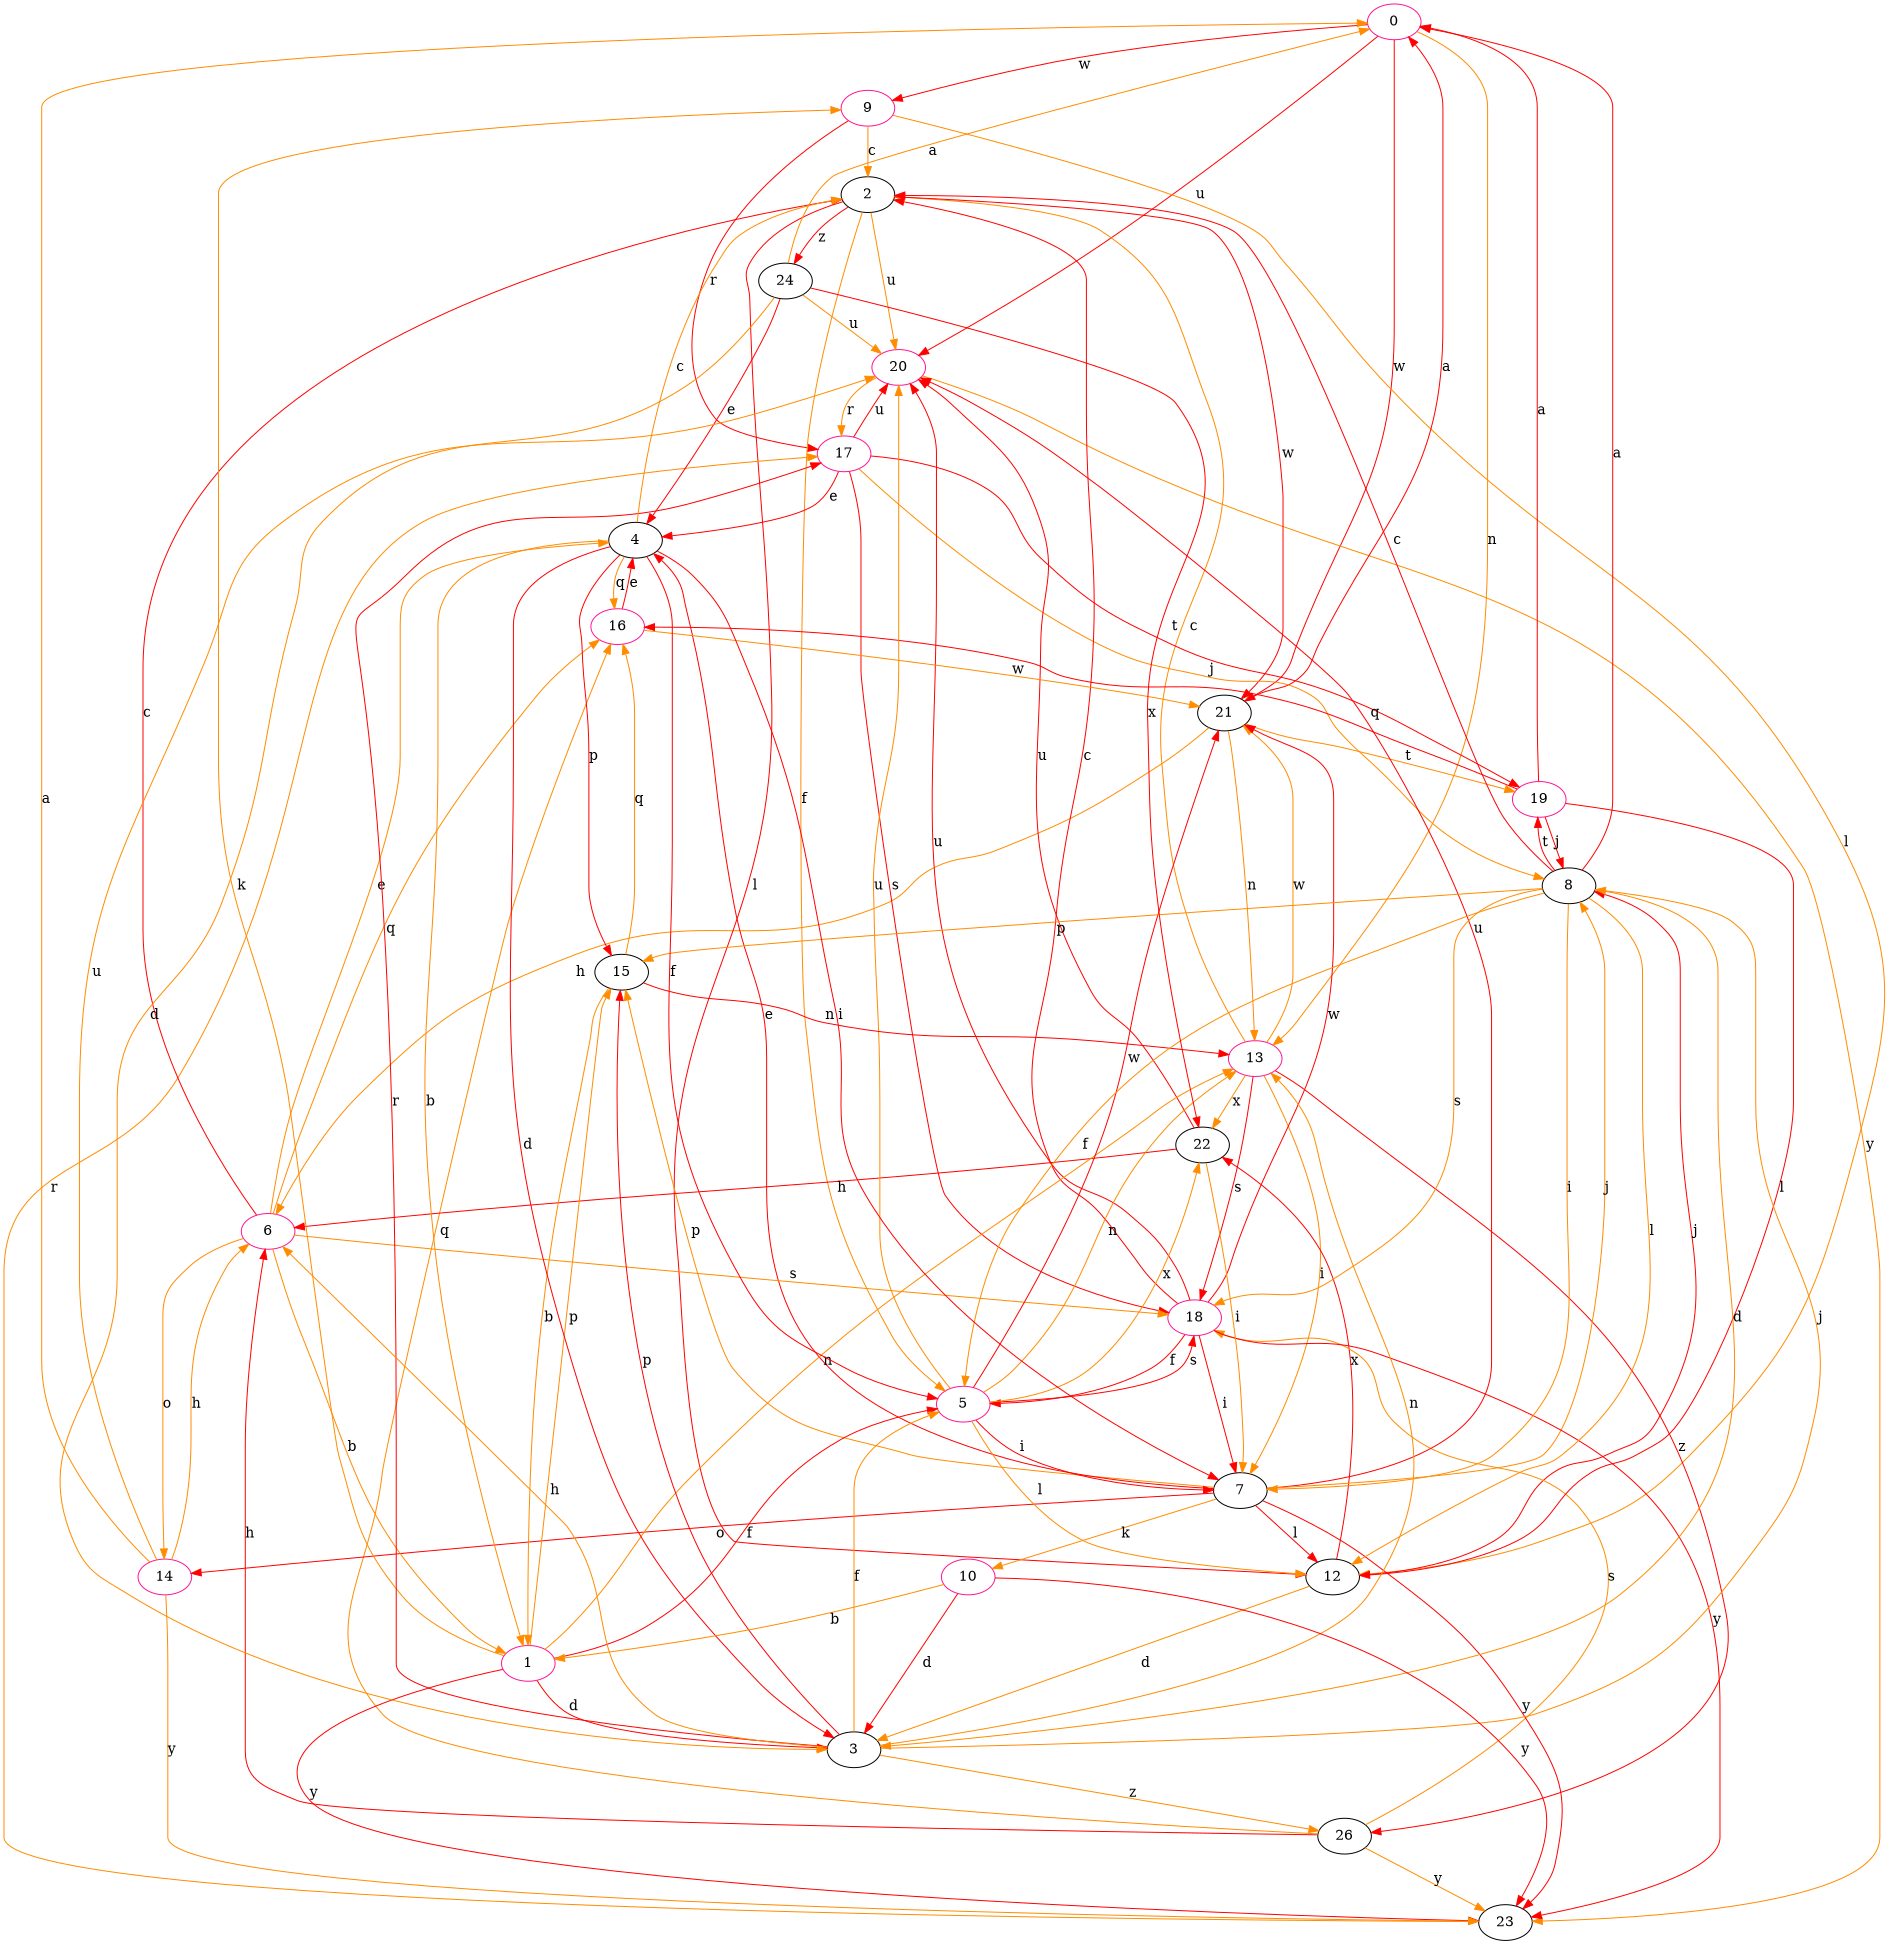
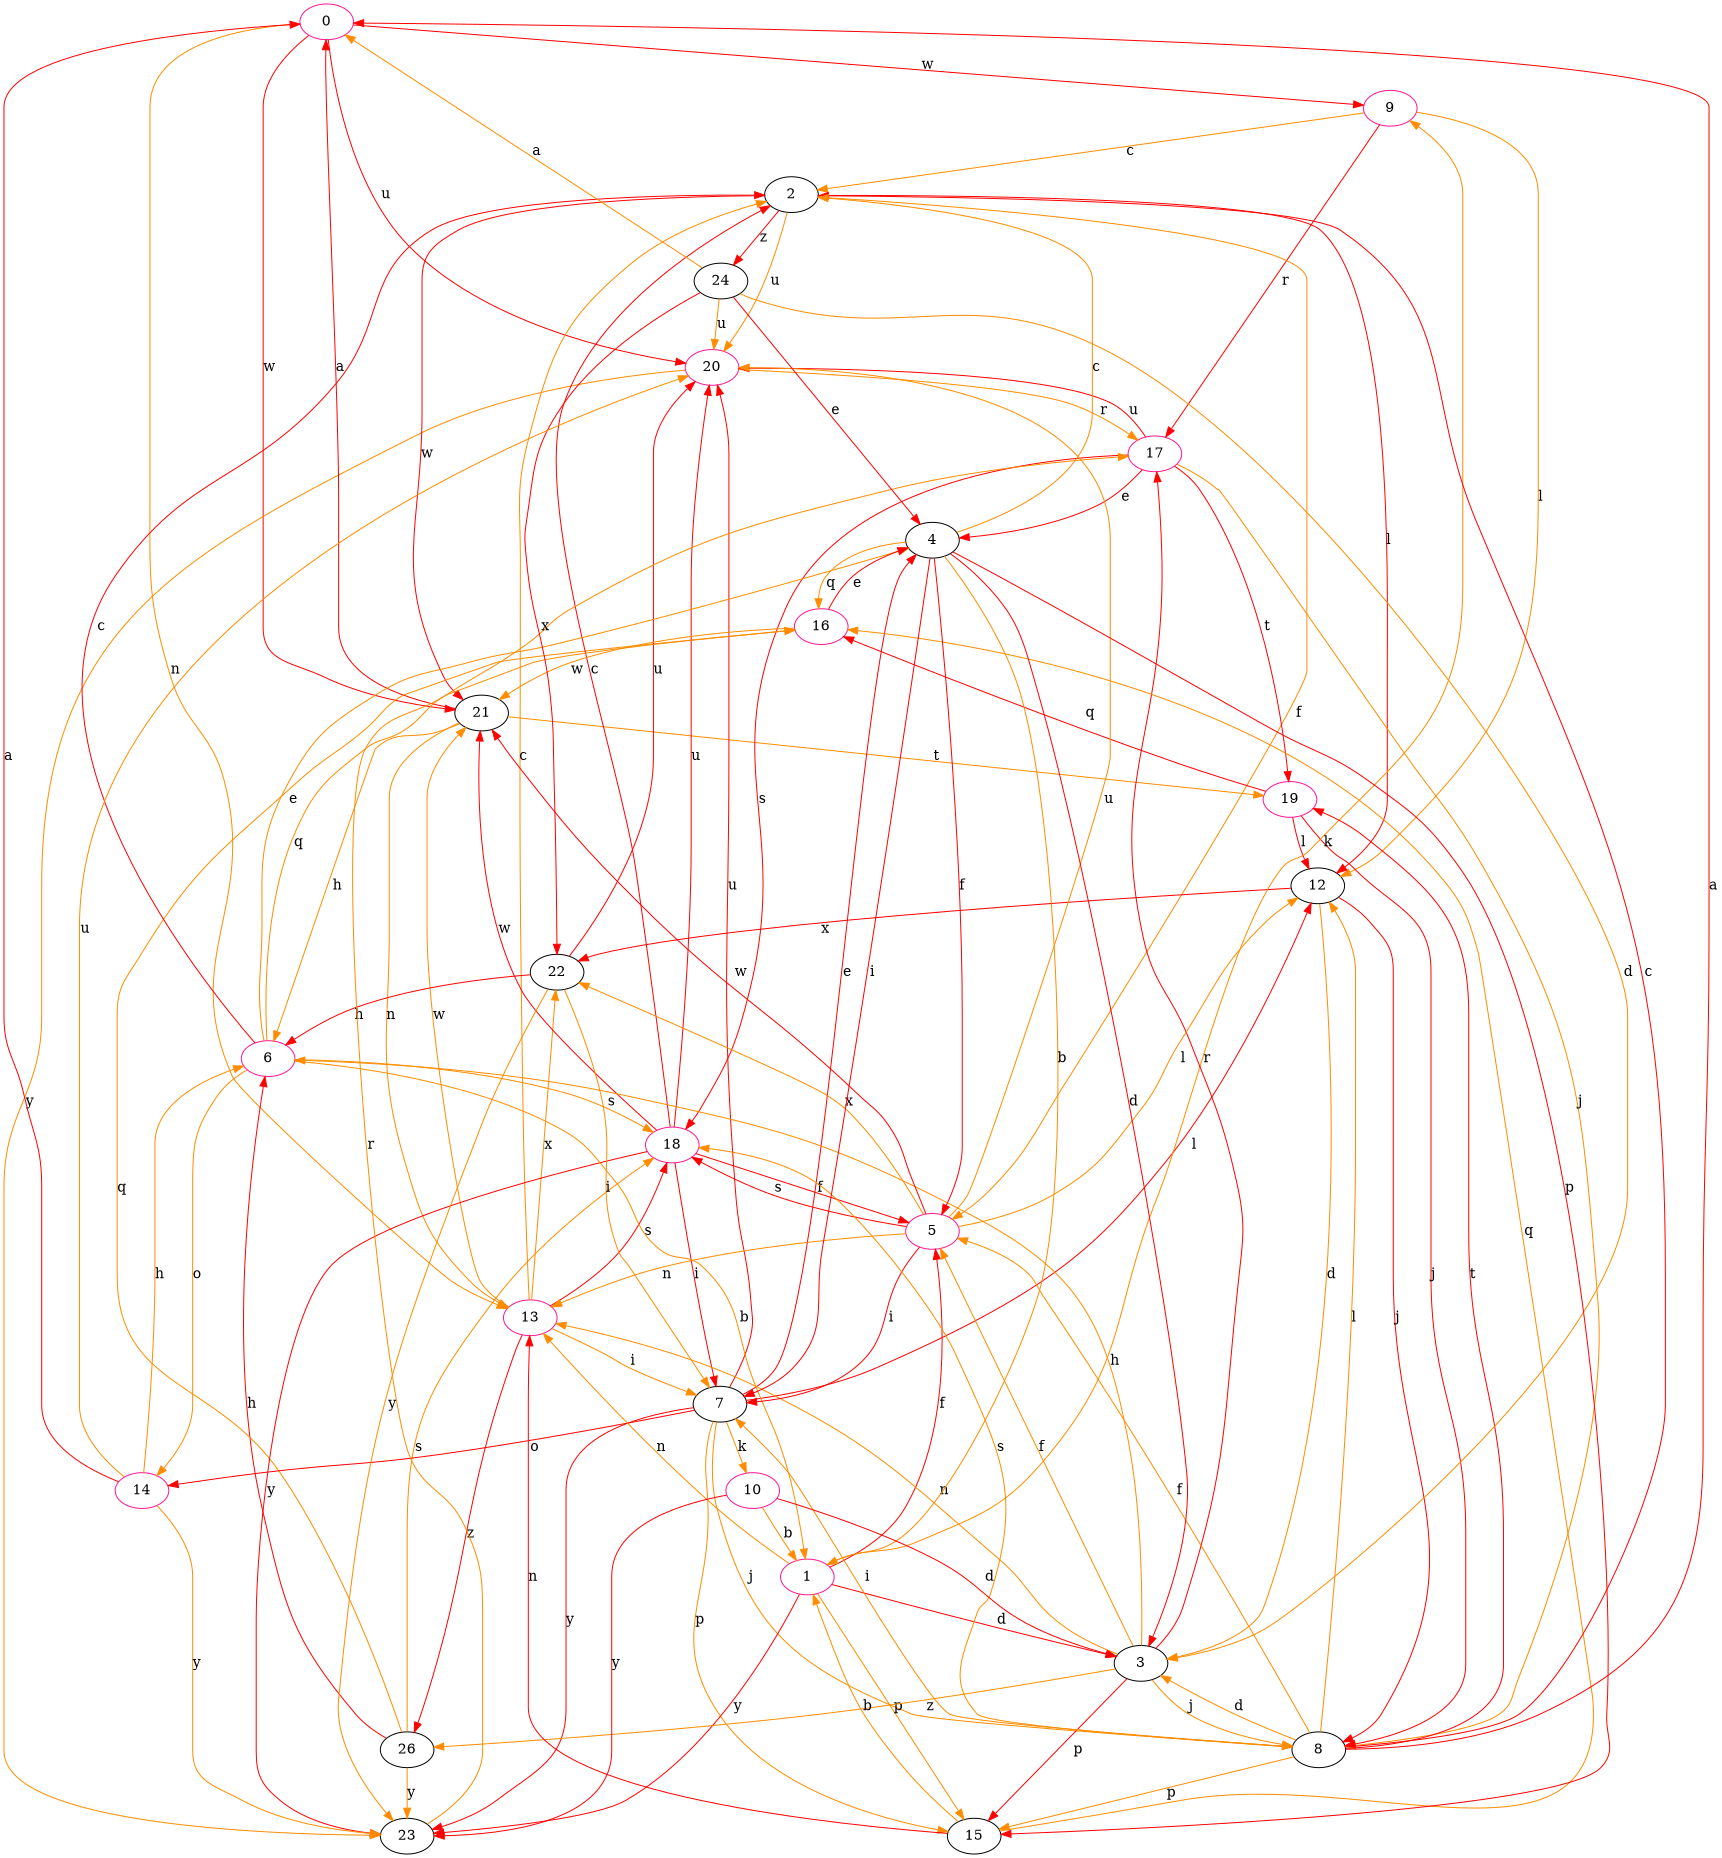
  strict digraph {
    fontname="DejaVu Serif"
    node [color=deeppink fontname="DejaVu Serif"]
    edge [color=darkorange fontname="DejaVu Serif"]
    0
    9
    13
    20
    21 [color=black]
    2 [color=black]
    12 [color=black]
    17
    26 [color=black]
    7 [color=black]
    18
    22 [color=black]
    23 [color=black]
    6
    19
    1
    3 [color=black]
    5
    15 [color=black]
    8 [color=black]
    16
    24 [color=black]
    4 [color=black]
    14
    10
    0 -> 9 [color=red label=w]
    0 -> 13 [label=n]
    0 -> 20 [color=red label=u]
    0 -> 21 [color=red label=w]
    9 -> 2 [label=c]
    9 -> 12 [label=l]
    9 -> 17 [color=red label=r]
    13 -> 21 [label=w]
    13 -> 2 [label=c]
    13 -> 26 [color=red label=z]
    13 -> 7 [label=i]
    13 -> 18 [color=red label=s]
    13 -> 22 [label=x]
    20 -> 17 [label=r]
    20 -> 23 [label=y]
    21 -> 0 [color=red label=a]
    21 -> 13 [label=n]
    21 -> 6 [label=h]
    21 -> 19 [label=t]
    2 -> 20 [label=u]
    2 -> 21 [color=red label=w]
    2 -> 12 [color=red label=l]
    2 -> 5 [label=f]
    2 -> 24 [color=red label=z]
    12 -> 22 [color=red label=x]
    12 -> 3 [label=d]
    12 -> 8 [color=red label=j]
    17 -> 20 [color=red label=u]
    17 -> 18 [color=red label=s]
    17 -> 19 [color=red label=t]
    17 -> 8 [label=j]
    17 -> 4 [color=red label=e]
    26 -> 18 [label=s]
    26 -> 23 [label=y]
    26 -> 6 [color=red label=h]
    26 -> 16 [label=q]
    7 -> 20 [color=red label=u]
    7 -> 12 [color=red label=l]
    7 -> 23 [color=red label=y]
    7 -> 15 [label=p]
    7 -> 8 [label=j]
    7 -> 4 [color=red label=e]
    7 -> 14 [color=red label=o]
    7 -> 10 [label=k]
    18 -> 20 [color=red label=u]
    18 -> 21 [color=red label=w]
    18 -> 2 [color=red label=c]
    18 -> 7 [color=red label=i]
    18 -> 23 [color=red label=y]
    18 -> 5 [color=red label=f]
    22 -> 20 [color=red label=u]
    22 -> 7 [label=i]
+   22 -> 23 [label=y]
    22 -> 6 [color=red label=h]
    23 -> 17 [label=r]
    6 -> 2 [color=red label=c]
    6 -> 18 [label=s]
    6 -> 1 [label=b]
    6 -> 16 [label=q]
    6 -> 4 [label=e]
    6 -> 14 [label=o]
-   19 -> 0 [color=red label=a]
    19 -> 12 [color=red label=l]
    19 -> 8 [color=red label=j]
    19 -> 16 [color=red label=q]
    1 -> 9 [label=k]
    1 -> 13 [label=n]
    1 -> 23 [color=red label=y]
    1 -> 3 [color=red label=d]
    1 -> 5 [color=red label=f]
    1 -> 15 [label=p]
    3 -> 13 [label=n]
    3 -> 17 [color=red label=r]
    3 -> 26 [label=z]
    3 -> 6 [label=h]
    3 -> 5 [label=f]
    3 -> 15 [color=red label=p]
    3 -> 8 [label=j]
    5 -> 13 [label=n]
    5 -> 20 [label=u]
    5 -> 21 [color=red label=w]
    5 -> 12 [label=l]
    5 -> 7 [color=red label=i]
    5 -> 18 [color=red label=s]
    5 -> 22 [label=x]
    15 -> 13 [color=red label=n]
    15 -> 1 [label=b]
    15 -> 16 [label=q]
    8 -> 0 [color=red label=a]
    8 -> 2 [color=red label=c]
    8 -> 12 [label=l]
    8 -> 7 [label=i]
    8 -> 18 [label=s]
    8 -> 19 [color=red label=t]
    8 -> 3 [label=d]
    8 -> 5 [label=f]
    8 -> 15 [label=p]
    16 -> 21 [label=w]
    16 -> 4 [color=red label=e]
    24 -> 0 [label=a]
    24 -> 20 [label=u]
    24 -> 22 [color=red label=x]
    24 -> 3 [label=d]
    24 -> 4 [color=red label=e]
    4 -> 2 [label=c]
    4 -> 7 [color=red label=i]
    4 -> 1 [label=b]
    4 -> 3 [color=red label=d]
    4 -> 5 [color=red label=f]
    4 -> 15 [color=red label=p]
    4 -> 16 [label=q]
-   14 -> 0 [label=a]
+   14 -> 0 [color=red label=a]
    14 -> 20 [label=u]
    14 -> 23 [label=y]
    14 -> 6 [label=h]
    10 -> 23 [color=red label=y]
    10 -> 1 [label=b]
    10 -> 3 [color=red label=d]
  }
